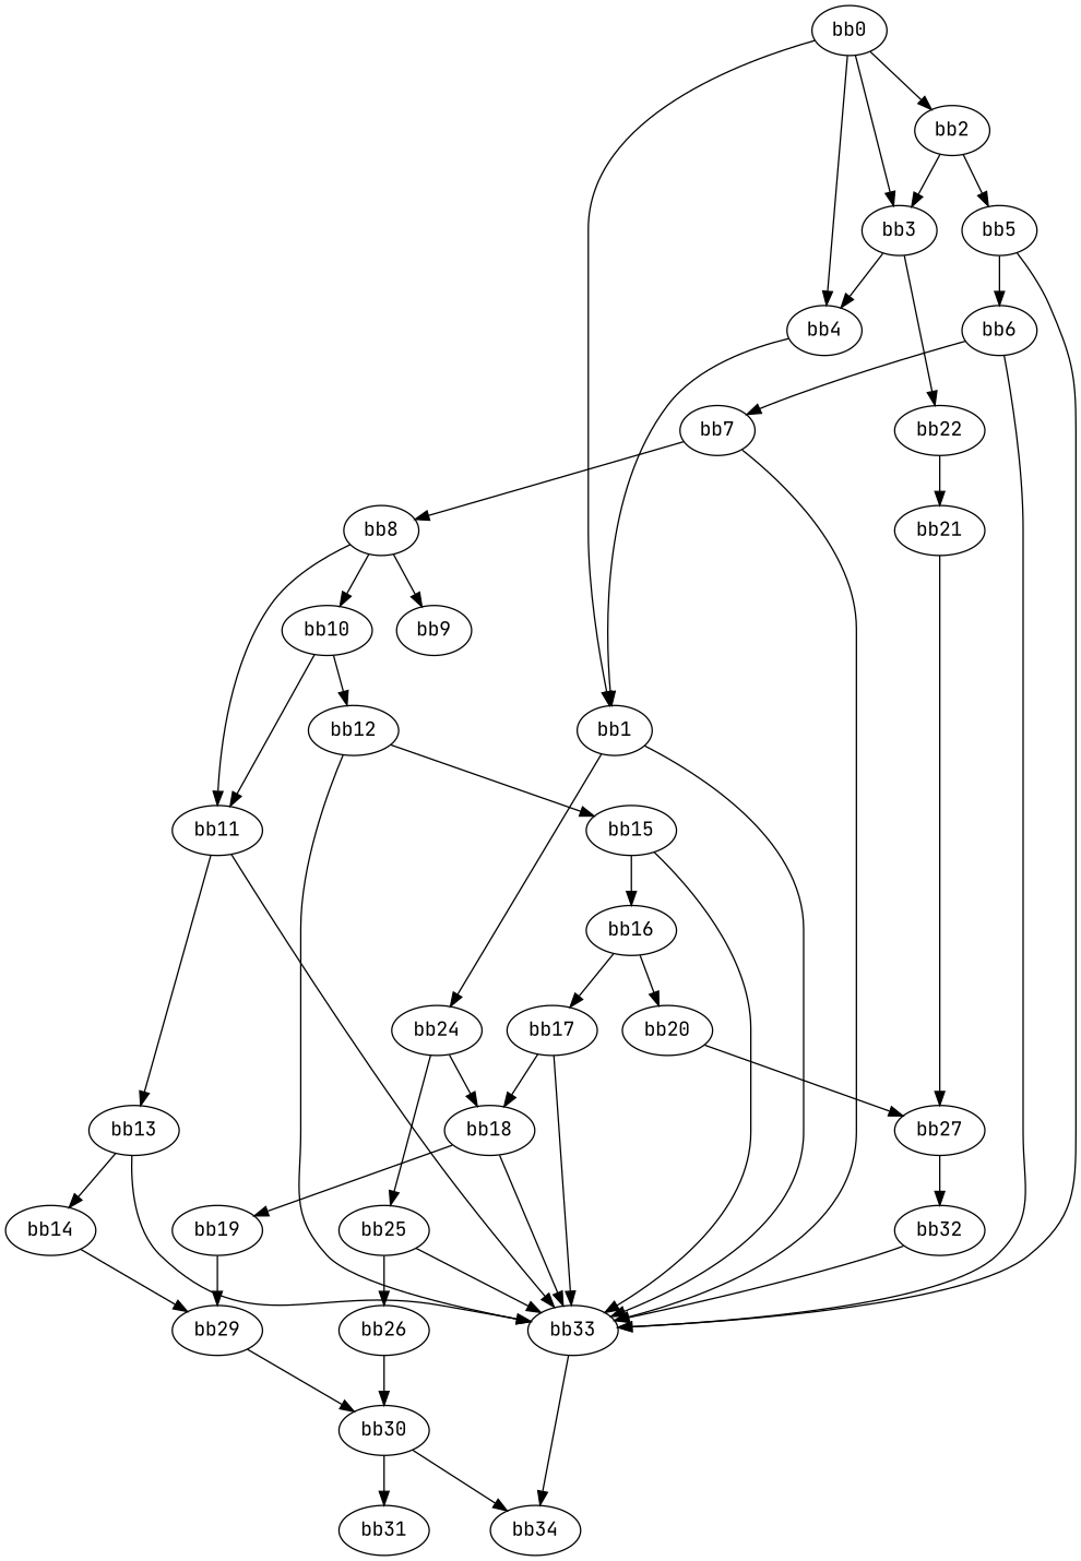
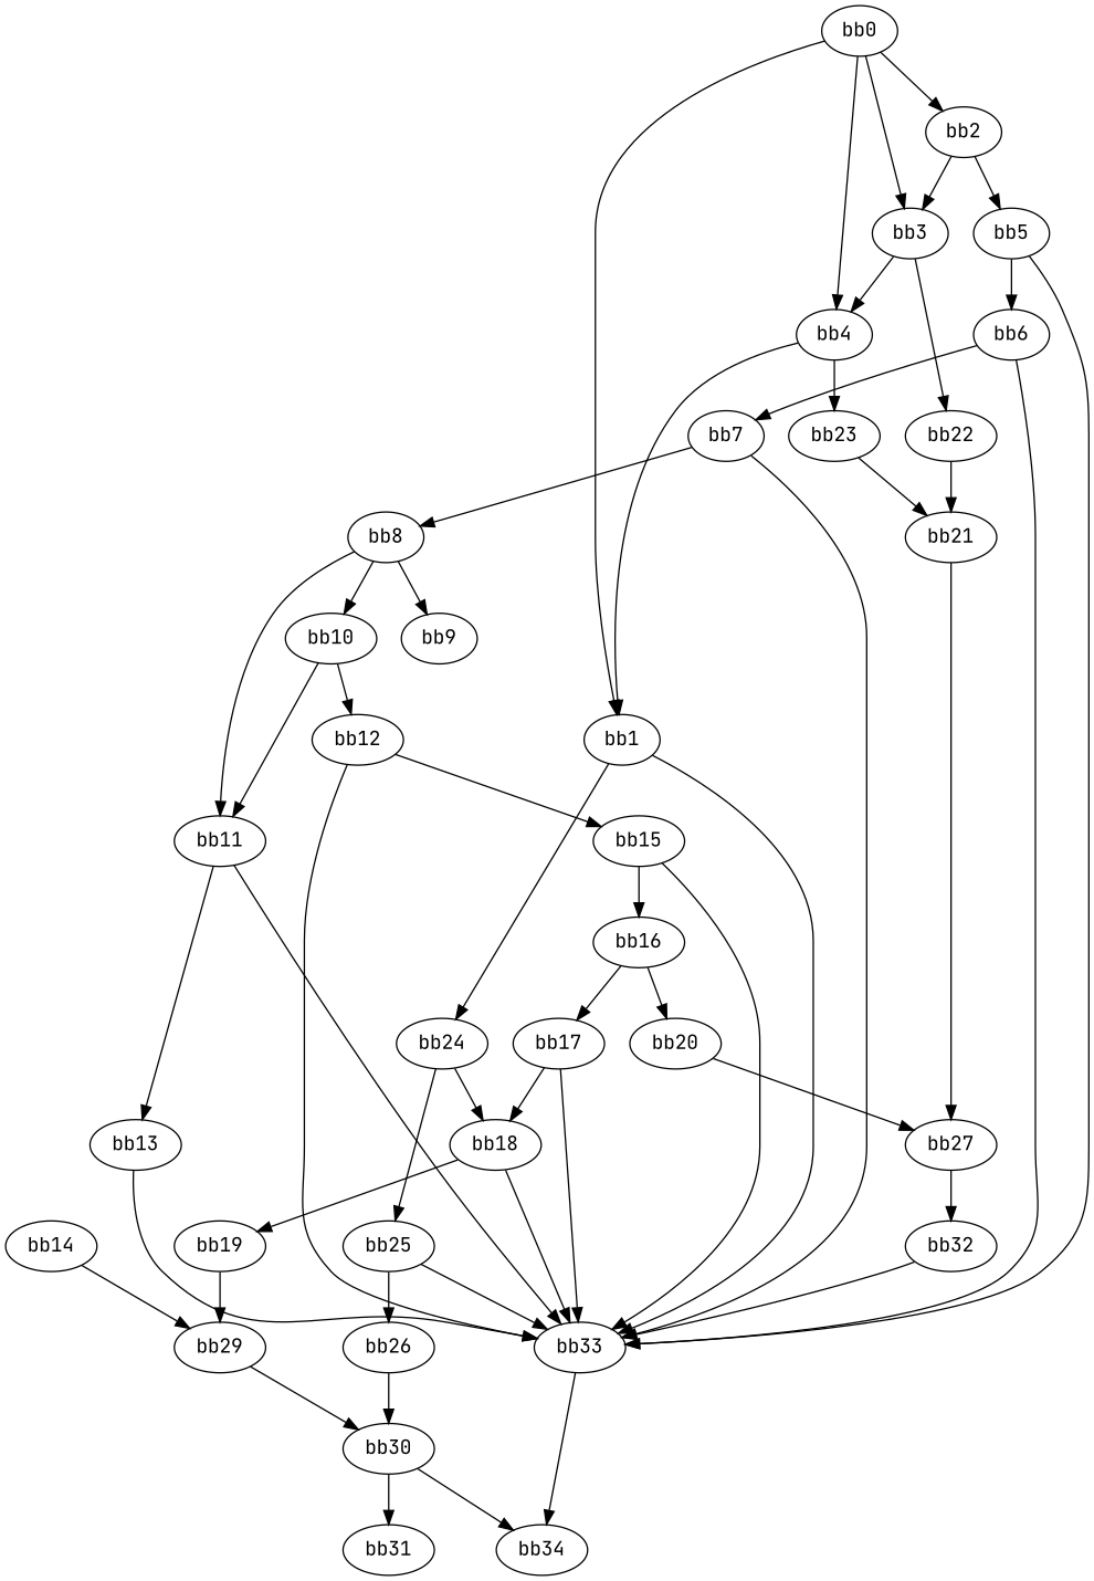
  digraph {
    fontname="JetBrains Mono"
    node [fontname="JetBrains Mono"]
    edge [fontname="JetBrains Mono"]
    n1 [label="bb0\l"]
    n2 [label="bb1\l"]
    n3 [label="bb2\l"]
    n4 [label="bb3\l"]
    n5 [label="bb4\l"]
    n6 [label="bb24\l"]
    n7 [label="bb33\l"]
    n8 [label="bb5\l"]
    n9 [label="bb22\l"]
+   n10 [label="bb23\l"]
    n11 [label="bb18\l"]
    n12 [label="bb25\l"]
    n13 [label="bb34\l"]
    n14 [label="bb6\l"]
    n15 [label="bb21\l"]
    n16 [label="bb7\l"]
    n17 [label="bb8\l"]
    n18 [label="bb9\l"]
    n19 [label="bb10\l"]
    n20 [label="bb11\l"]
    n21 [label="bb12\l"]
    n22 [label="bb13\l"]
    n23 [label="bb15\l"]
    n24 [label="bb14\l"]
    n25 [label="bb16\l"]
    n26 [label="bb29\l"]
    n27 [label="bb30\l"]
    n28 [label="bb17\l"]
    n29 [label="bb20\l"]
    n30 [label="bb27\l"]
    n31 [label="bb19\l"]
    n32 [label="bb32\l"]
    n33 [label="bb26\l"]
    n34 [label="bb31\l"]
    n1 -> n2
    n1 -> n3
    n1 -> n4
    n1 -> n5
    n2 -> n6
    n2 -> n7
    n3 -> n4
    n3 -> n8
    n4 -> n5
    n4 -> n9
    n5 -> n2
+   n5 -> n10
    n6 -> n11
    n6 -> n12
    n7 -> n13
    n8 -> n7
    n8 -> n14
    n9 -> n15
+   n10 -> n15
    n11 -> n7
    n11 -> n31
    n12 -> n7
    n12 -> n33
    n14 -> n7
    n14 -> n16
    n15 -> n30
    n16 -> n7
    n16 -> n17
    n17 -> n18
    n17 -> n19
    n17 -> n20
    n19 -> n20
    n19 -> n21
    n20 -> n7
    n20 -> n22
    n21 -> n7
    n21 -> n23
    n22 -> n7
-   n22 -> n24
    n23 -> n7
    n23 -> n25
    n24 -> n26
    n25 -> n28
    n25 -> n29
    n26 -> n27
    n27 -> n13
    n27 -> n34
    n28 -> n7
    n28 -> n11
    n29 -> n30
    n30 -> n32
    n31 -> n26
    n32 -> n7
    n33 -> n27
  }
